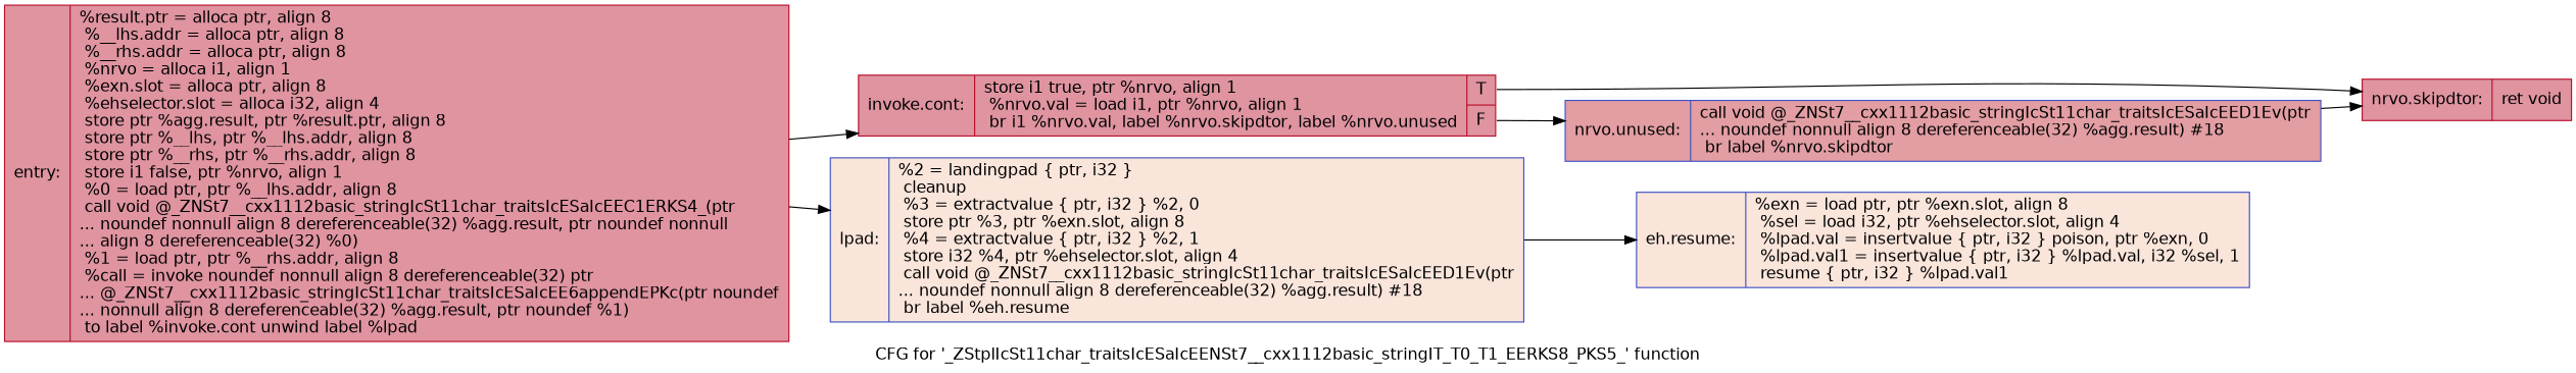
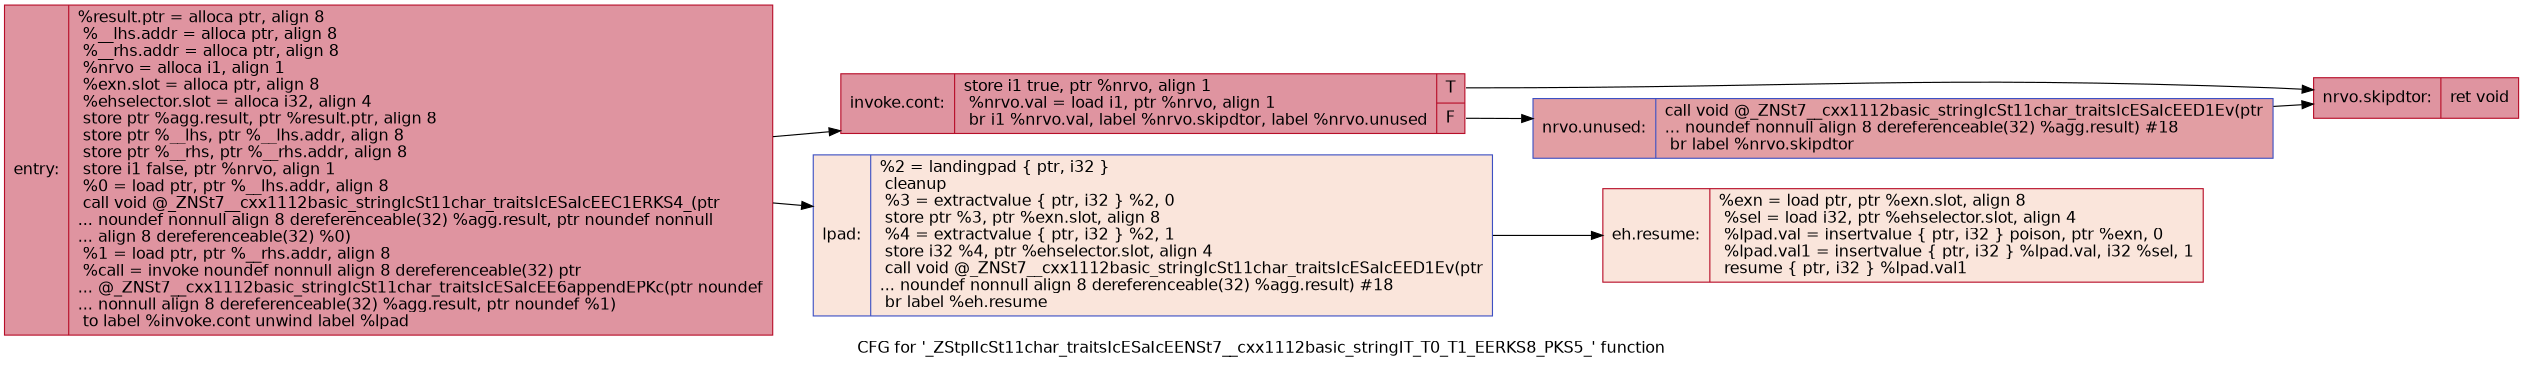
  digraph {
    label="CFG for '_ZStplIcSt11char_traitsIcESaIcEENSt7__cxx1112basic_stringIT_T0_T1_EERKS8_PKS5_' function"
    rankdir=LR
    fontname="DejaVu Sans"
    node [color="#b70d28ff" fillcolor="#b70d2870" fontname="DejaVu Sans" shape=record style=filled]
    edge [fontname="DejaVu Sans"]
    n1 [label="{entry:\l|  %result.ptr = alloca ptr, align 8\l  %__lhs.addr = alloca ptr, align 8\l  %__rhs.addr = alloca ptr, align 8\l  %nrvo = alloca i1, align 1\l  %exn.slot = alloca ptr, align 8\l  %ehselector.slot = alloca i32, align 4\l  store ptr %agg.result, ptr %result.ptr, align 8\l  store ptr %__lhs, ptr %__lhs.addr, align 8\l  store ptr %__rhs, ptr %__rhs.addr, align 8\l  store i1 false, ptr %nrvo, align 1\l  %0 = load ptr, ptr %__lhs.addr, align 8\l  call void @_ZNSt7__cxx1112basic_stringIcSt11char_traitsIcESaIcEEC1ERKS4_(ptr\l... noundef nonnull align 8 dereferenceable(32) %agg.result, ptr noundef nonnull\l... align 8 dereferenceable(32) %0)\l  %1 = load ptr, ptr %__rhs.addr, align 8\l  %call = invoke noundef nonnull align 8 dereferenceable(32) ptr\l... @_ZNSt7__cxx1112basic_stringIcSt11char_traitsIcESaIcEE6appendEPKc(ptr noundef\l... nonnull align 8 dereferenceable(32) %agg.result, ptr noundef %1)\l          to label %invoke.cont unwind label %lpad\l}"]
    n2 [label="{invoke.cont:\l|  store i1 true, ptr %nrvo, align 1\l  %nrvo.val = load i1, ptr %nrvo, align 1\l  br i1 %nrvo.val, label %nrvo.skipdtor, label %nrvo.unused\l|{<s0>T|<s1>F}}"]
    n3 [color="#3d50c3ff" fillcolor="#f4c5ad70" label="{lpad:\l|  %2 = landingpad \{ ptr, i32 \}\l          cleanup\l  %3 = extractvalue \{ ptr, i32 \} %2, 0\l  store ptr %3, ptr %exn.slot, align 8\l  %4 = extractvalue \{ ptr, i32 \} %2, 1\l  store i32 %4, ptr %ehselector.slot, align 4\l  call void @_ZNSt7__cxx1112basic_stringIcSt11char_traitsIcESaIcEED1Ev(ptr\l... noundef nonnull align 8 dereferenceable(32) %agg.result) #18\l  br label %eh.resume\l}"]
    n4 [label="{nrvo.skipdtor:\l|  ret void\l}"]
    n5 [color="#3d50c3ff" fillcolor="#be242e70" label="{nrvo.unused:\l|  call void @_ZNSt7__cxx1112basic_stringIcSt11char_traitsIcESaIcEED1Ev(ptr\l... noundef nonnull align 8 dereferenceable(32) %agg.result) #18\l  br label %nrvo.skipdtor\l}"]
-   n6 [color="#3d50c3ff" fillcolor="#f4c5ad70" label="{eh.resume:\l|  %exn = load ptr, ptr %exn.slot, align 8\l  %sel = load i32, ptr %ehselector.slot, align 4\l  %lpad.val = insertvalue \{ ptr, i32 \} poison, ptr %exn, 0\l  %lpad.val1 = insertvalue \{ ptr, i32 \} %lpad.val, i32 %sel, 1\l  resume \{ ptr, i32 \} %lpad.val1\l}"]
+   n6 [fillcolor="#f4c5ad70" label="{eh.resume:\l|  %exn = load ptr, ptr %exn.slot, align 8\l  %sel = load i32, ptr %ehselector.slot, align 4\l  %lpad.val = insertvalue \{ ptr, i32 \} poison, ptr %exn, 0\l  %lpad.val1 = insertvalue \{ ptr, i32 \} %lpad.val, i32 %sel, 1\l  resume \{ ptr, i32 \} %lpad.val1\l}"]
    n1 -> n2
    n1 -> n3
    n2 -> n4 [tailport=s0]
    n2 -> n5 [tailport=s1]
    n3 -> n6
    n5 -> n4
  }
